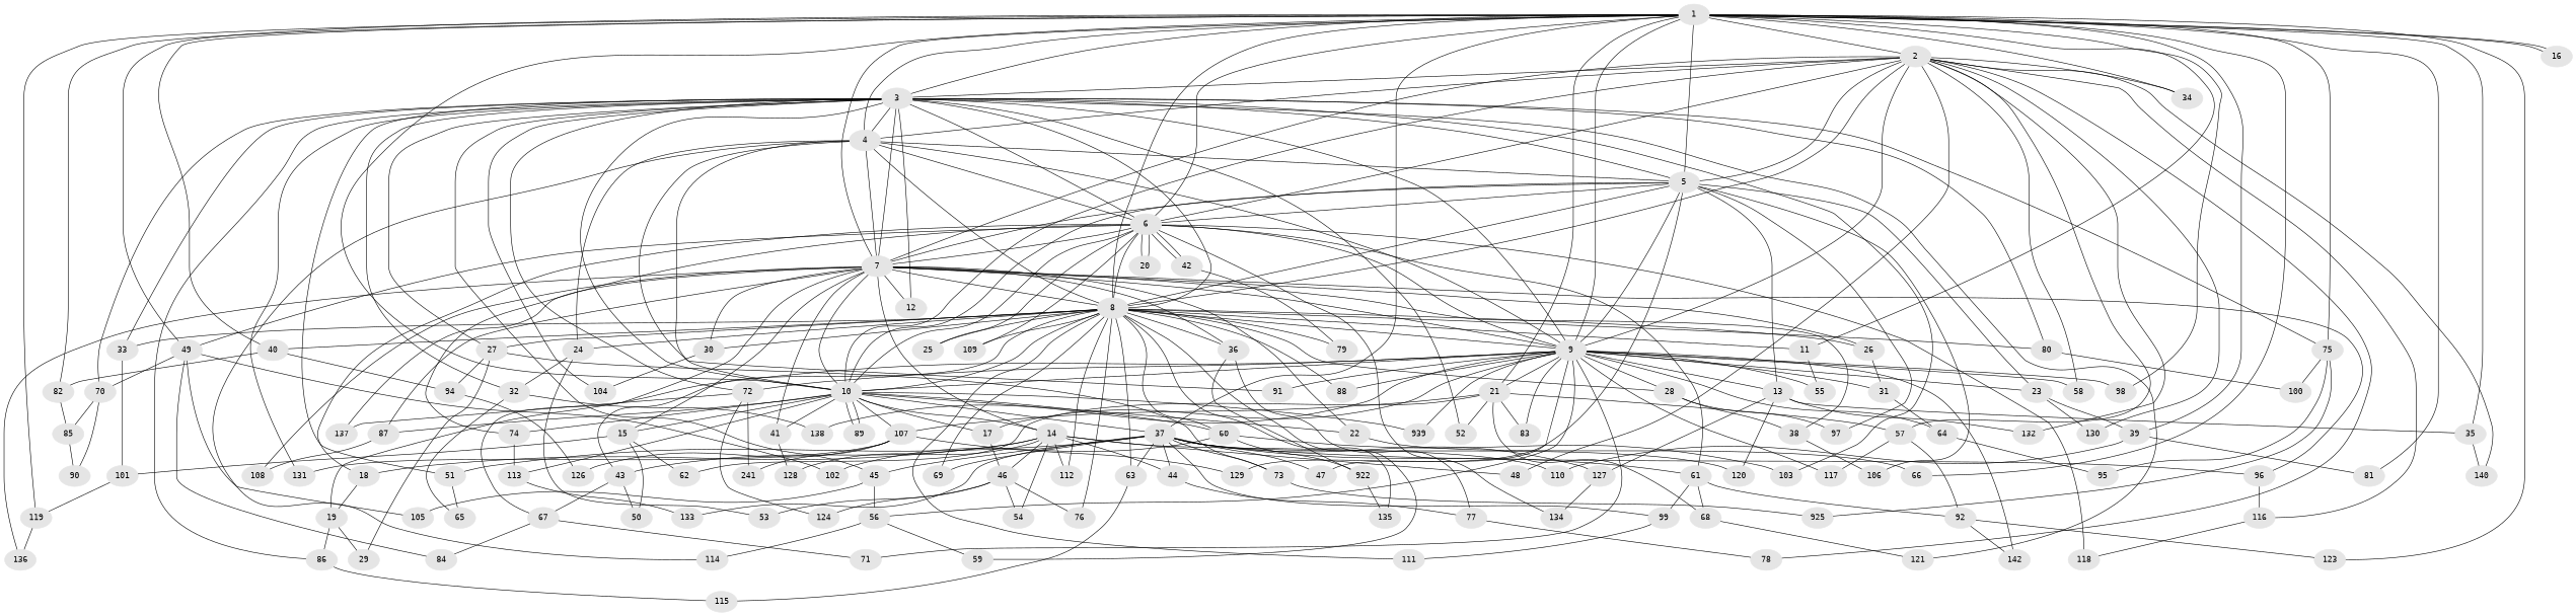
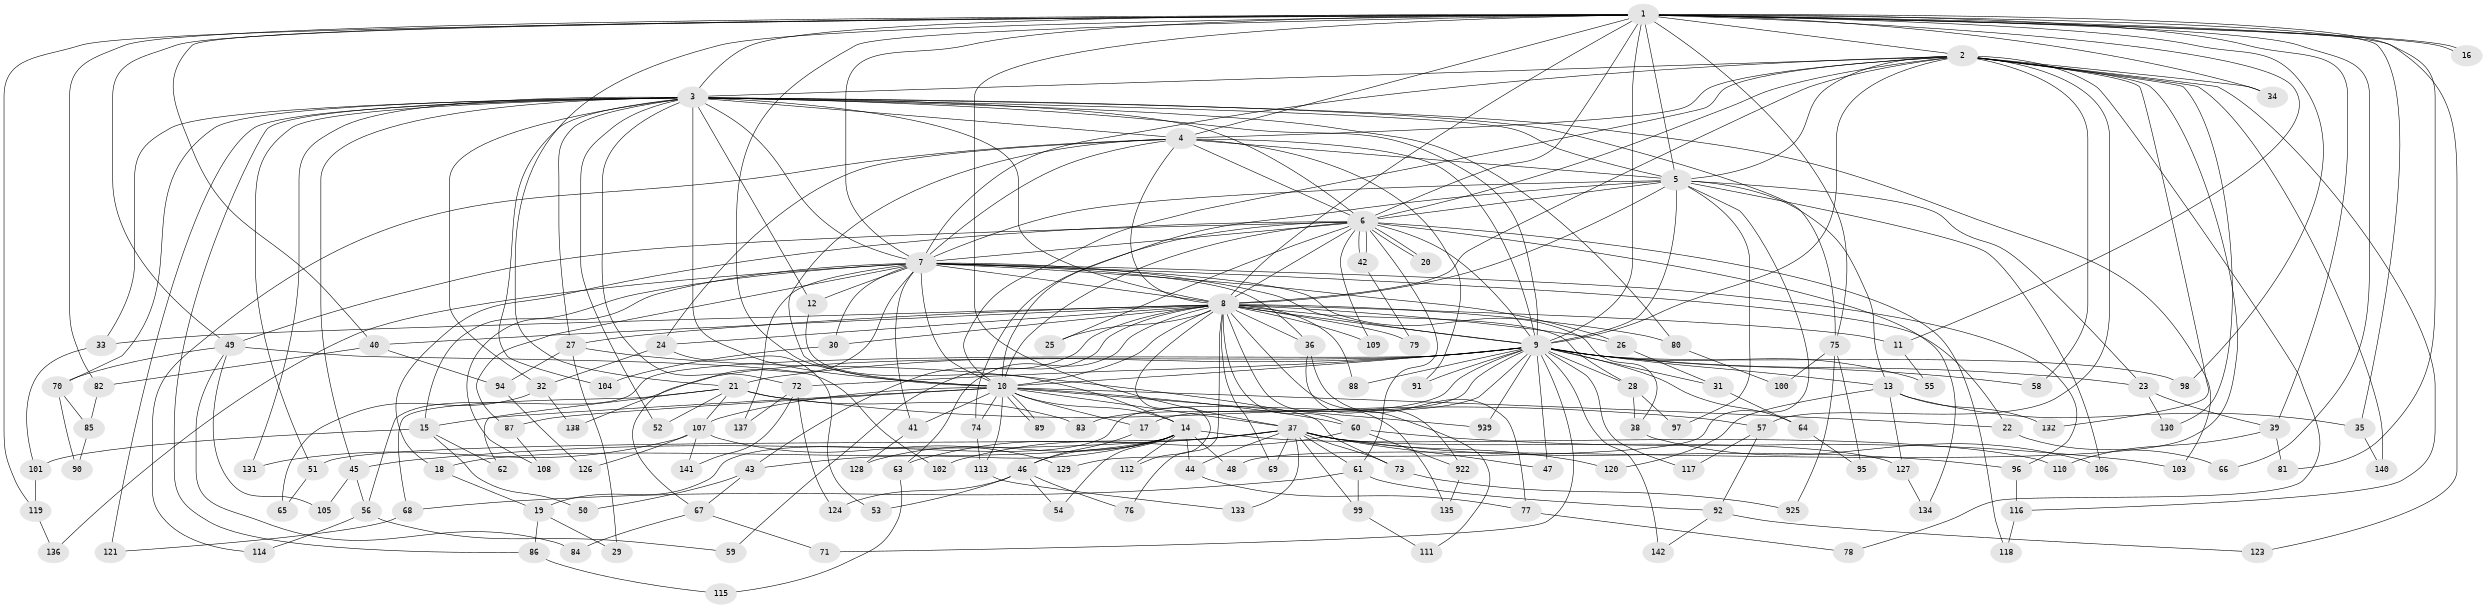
  graph {
    fontname="DejaVu Sans Mono"
    node [color=gray90 fontname="DejaVu Sans Mono" style=filled]
    edge [fontname="DejaVu Sans Mono"]
    1
    2
    3
    4
    5
    6
    7
    8
    9
    10
    11
    16
    21
    34
    35
    37
    39
    40
    49
    66
    75
    81
    82
    98
    119
    123
    48
    57
    58
    78
    116
    130
    132
    140
    12
    27
    32
    33
    45
    51
    52
    70
    72
    80
    86
    103
    104
    121
    131
    24
    91
    114
    13
    23
    97
    106
    129
    18
    20
    25
    42
    61
    74
    109
    118
    134
    14
    15
    22
    26
    30
    36
    38
    41
    67
    87
    96
    108
    136
    137
    28
    43
    59
    60
    63
    69
    76
    79
    88
    111
    112
    135
    17
    19
    31
    47
    55
    56
    64
    71
    83
    117
    138
    n104 [label=939]
    142
    89
    107
    113
    62
    68
    120
    127
    44
    73
    99
    133
    110
    94
    105
    84
    102
    95
    n123 [label=925]
    100
    85
    92
    29
    65
    101
    90
    124
-   141 [label=241]
+   141
    115
    53
    46
    54
    128
    50
    77
    n140 [label=922]
    126
    1 -- 2
    1 -- 3
    1 -- 4
    1 -- 5
    1 -- 6
    1 -- 7
    1 -- 8
    1 -- 9
    1 -- 10
    1 -- 11
    1 -- 16
    1 -- 16
    1 -- 21
    1 -- 34
    1 -- 35
    1 -- 37
    1 -- 39
    1 -- 40
    1 -- 49
    1 -- 66
    1 -- 75
    1 -- 81
    1 -- 82
    1 -- 98
    1 -- 119
    1 -- 123
    2 -- 3
    2 -- 4
    2 -- 5
    2 -- 6
    2 -- 7
    2 -- 8
    2 -- 9
    2 -- 10
    2 -- 34
    2 -- 48
    2 -- 57
    2 -- 58
    2 -- 78
    2 -- 116
    2 -- 130
    2 -- 132
    2 -- 140
    3 -- 4
    3 -- 5
    3 -- 6
    3 -- 7
    3 -- 8
    3 -- 9
    3 -- 10
    3 -- 75
    3 -- 12
    3 -- 27
    3 -- 32
    3 -- 33
    3 -- 45
    3 -- 51
    3 -- 52
    3 -- 70
    3 -- 72
    3 -- 80
    3 -- 86
    3 -- 103
    3 -- 104
    3 -- 121
    3 -- 131
    4 -- 5
    4 -- 6
    4 -- 7
    4 -- 8
    4 -- 9
    4 -- 10
    4 -- 24
    4 -- 91
    4 -- 114
    5 -- 6
    5 -- 7
    5 -- 8
    5 -- 9
    5 -- 10
    5 -- 13
    5 -- 23
    5 -- 97
    5 -- 106
    5 -- 129
    6 -- 7
    6 -- 8
    6 -- 9
    6 -- 10
    6 -- 49
    6 -- 18
    6 -- 20
    6 -- 20
    6 -- 25
    6 -- 42
    6 -- 42
    6 -- 61
    6 -- 74
    6 -- 109
    6 -- 118
    6 -- 134
    7 -- 8
    7 -- 9
    7 -- 10
    7 -- 12
-   7 -- 14
+   12 -- 14
    7 -- 15
    7 -- 22
    7 -- 26
    7 -- 30
    7 -- 36
    7 -- 38
    7 -- 41
    7 -- 67
    7 -- 87
    7 -- 96
    7 -- 108
    7 -- 136
    7 -- 137
    8 -- 9
    8 -- 10
    8 -- 11
    8 -- 40
    8 -- 27
    8 -- 33
    8 -- 80
    8 -- 24
    8 -- 25
    8 -- 109
    8 -- 26
    8 -- 30
    8 -- 36
    8 -- 28
    8 -- 43
    8 -- 59
    8 -- 60
    8 -- 63
    8 -- 69
    8 -- 76
    8 -- 79
    8 -- 88
    8 -- 111
    8 -- 112
    8 -- 135
    9 -- 10
    9 -- 21
    9 -- 98
    9 -- 58
    9 -- 72
    9 -- 91
    9 -- 13
    9 -- 23
    9 -- 28
    9 -- 88
    9 -- 17
    9 -- 19
    9 -- 31
    9 -- 47
    9 -- 55
    9 -- 56
    9 -- 64
    9 -- 71
    9 -- 83
    9 -- 117
    9 -- 138
    9 -- n104
    9 -- 142
    10 -- 37
    10 -- 74
    10 -- 14
    10 -- 15
    10 -- 22
    10 -- 41
    10 -- 87
    10 -- 60
    10 -- 17
    10 -- n104
    10 -- 89
    10 -- 89
    10 -- 107
    10 -- 113
    11 -- 55
    21 -- 57
    21 -- 52
    21 -- 83
    21 -- 107
    21 -- 62
    21 -- 68
    35 -- 140
    37 -- 45
    37 -- 51
    37 -- 61
    37 -- 96
    37 -- 63
    37 -- 69
    37 -- 47
    37 -- 120
    37 -- 127
    37 -- 44
    37 -- 73
    37 -- 99
    37 -- 133
    39 -- 81
    39 -- 110
    40 -- 82
    40 -- 94
    49 -- 70
    49 -- 105
    49 -- 84
    49 -- 102
    75 -- 95
    75 -- n123
    75 -- 100
    82 -- 85
    119 -- 136
    57 -- 117
    57 -- 92
    116 -- 118
    27 -- 73
    27 -- 94
    27 -- 29
    32 -- 138
    32 -- 65
    33 -- 101
    45 -- 56
    45 -- 105
    51 -- 65
    70 -- 85
    70 -- 90
    72 -- 137
    72 -- 124
    72 -- 141
    80 -- 100
    86 -- 115
    24 -- 32
    24 -- 53
    13 -- 35
    13 -- 132
    13 -- 120
    13 -- 127
    23 -- 39
    23 -- 130
    18 -- 19
    42 -- 79
    61 -- 68
    61 -- 99
    61 -- 92
    74 -- 113
    14 -- 48
    14 -- 18
    14 -- 43
    14 -- 112
    14 -- 44
    14 -- 110
    14 -- 46
    14 -- 54
    14 -- 128
    15 -- 62
    15 -- 101
    15 -- 50
    22 -- 66
    26 -- 31
    30 -- 104
    36 -- 77
    36 -- n140
    38 -- 106
    41 -- 128
    67 -- 71
    67 -- 84
    87 -- 108
    96 -- 116
    28 -- 97
    28 -- 38
    43 -- 67
    43 -- 50
    60 -- 103
    60 -- 102
    60 -- n140
    63 -- 115
    17 -- 46
    19 -- 86
    19 -- 29
    31 -- 64
    56 -- 114
    56 -- 59
    64 -- 95
    107 -- 131
    107 -- 129
    107 -- 141
    107 -- 126
    113 -- 133
    68 -- 121
    127 -- 134
    44 -- 77
    73 -- n123
    99 -- 111
    94 -- 126
    85 -- 90
    92 -- 123
    92 -- 142
    101 -- 119
    46 -- 76
    46 -- 124
    46 -- 53
    46 -- 54
    77 -- 78
    n140 -- 135
  }
